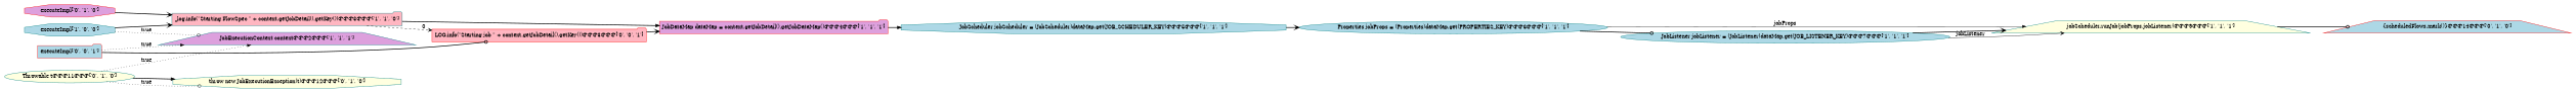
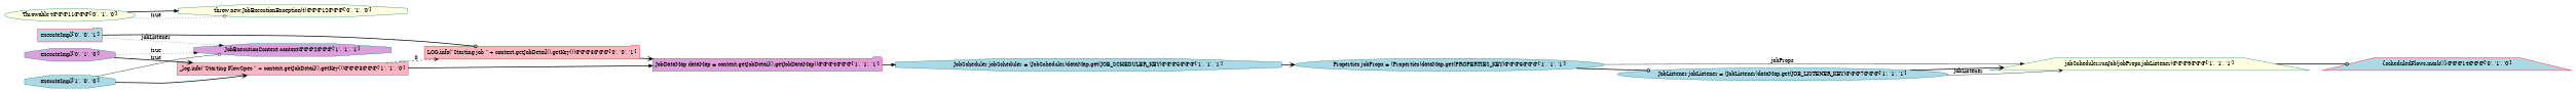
  digraph {
    rankdir=LR
    node [color=teal fillcolor=lightblue shape=octagon style=filled]
    edge [arrowhead=vee style=bold]
    n1 [label="executeImpl['1', '0', '0']"]
    n2 [fillcolor=lightpink label="_log.info(\"Starting FlowSpec \" + context.getJobDetail().getKey())@@@3@@@['1', '1', '0']" shape=folder]
-   n3 [fillcolor=plum label="JobExecutionContext context@@@2@@@['1', '1', '1']" shape=trapezium]
+   n3 [fillcolor=plum label="JobExecutionContext context@@@2@@@['1', '1', '1']"]
    n4 [color=red fillcolor=lightpink label="LOG.info(\"Starting job \" + context.getJobDetail().getKey())@@@3@@@['0', '0', '1']" shape=folder]
    n5 [color=red fillcolor=plum label="JobDataMap dataMap = context.getJobDetail().getJobDataMap()@@@4@@@['1', '1', '1']" shape=folder]
    n6 [label="Properties jobProps = (Properties)dataMap.get(PROPERTIES_KEY)@@@6@@@['1', '1', '1']" shape=ellipse]
    n7 [fillcolor=lightyellow label="jobScheduler.runJob(jobProps,jobListener)@@@9@@@['1', '1', '1']" shape=trapezium]
    n8 [label="JobListener jobListener = (JobListener)dataMap.get(JOB_LISTENER_KEY)@@@7@@@['1', '1', '1']" shape=ellipse]
    n9 [color=red label="{scheduledFlows.mark()}@@@14@@@['0', '1', '0']" shape=trapezium]
    n10 [label="JobScheduler jobScheduler = (JobScheduler)dataMap.get(JOB_SCHEDULER_KEY)@@@5@@@['1', '1', '1']"]
    n11 [fillcolor=lightyellow label="throw new JobExecutionException(t)@@@12@@@['0', '1', '0']"]
    n12 [color=red label="executeImpl['0', '0', '1']" shape=folder]
    n13 [fillcolor=lightyellow label="Throwable t@@@11@@@['0', '1', '0']" shape=ellipse]
-   n14 [color=red fillcolor=plum label="executeImpl['0', '1', '0']"]
+   n14 [fillcolor=plum label="executeImpl['0', '1', '0']"]
    n1 -> n2
-   n1 -> n3 [arrowhead=odot label=true style=dotted]
+   n1 -> n3 [arrowhead=odot label=true style=solid]
    n2 -> n4 [label=0 style=dashed]
    n2 -> n5 [arrowhead=normal]
    n4 -> n5
    n5 -> n10 [arrowhead=normal]
    n6 -> n7 [arrowhead=normal label=jobProps style=solid]
    n6 -> n8 [arrowhead=odot]
    n7 -> n9 [arrowhead=odot]
    n8 -> n7 [label=jobListener style=solid]
    n8 -> n7
    n10 -> n6
-   n12 -> n3 [arrowhead=normal label=true style=dotted]
+   n12 -> n3 [arrowhead=normal label=jobListener style=dotted]
    n12 -> n4 [arrowhead=odot]
    n13 -> n11 [arrowhead=normal]
    n13 -> n11 [arrowhead=odot label=true style=dotted]
    n14 -> n2
-   n13 -> n3 [arrowhead=normal label=true style=dotted]
+   n14 -> n3 [arrowhead=normal label=true style=dotted]
  }
